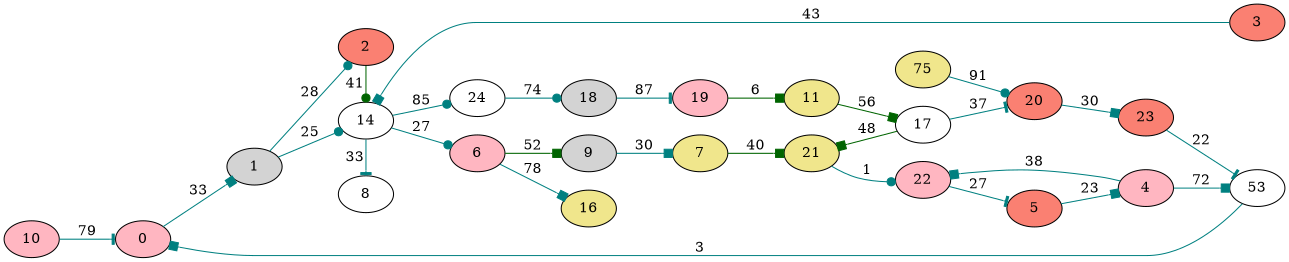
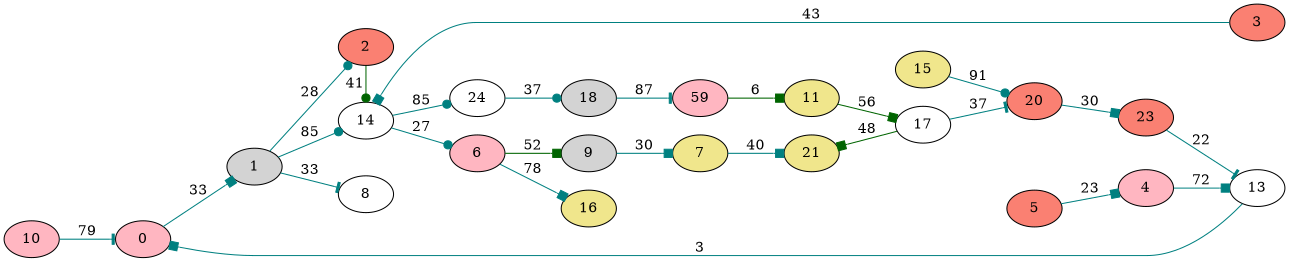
  digraph {
    rankdir=LR
    ranksep=equally
    node [fillcolor=lightpink style=filled]
    edge [arrowhead=box color=teal]
    0
    1 [fillcolor=lightgrey]
    14 [fillcolor=white]
    2 [fillcolor=salmon]
    8 [fillcolor=white]
    24 [fillcolor=white]
    6
    18 [fillcolor=lightgrey]
    9 [fillcolor=lightgrey]
    16 [fillcolor=khaki]
-   19
+   19 [label=59]
    7 [fillcolor=khaki]
    11 [fillcolor=khaki]
    21 [fillcolor=khaki]
    17 [fillcolor=white]
-   15 [fillcolor=khaki label=75]
-   22
+   15 [fillcolor=khaki]
    20 [fillcolor=salmon]
    5 [fillcolor=salmon]
    23 [fillcolor=salmon]
    4
-   13 [fillcolor=white label=53]
+   13 [fillcolor=white]
    3 [fillcolor=salmon]
    10
    subgraph sub_1 {
      rank=same
      0
    }
    subgraph sub_2 {
      rank=same
      1
    }
    subgraph sub_3 {
      rank=same
      14
      2
      8
    }
    subgraph sub_4 {
      rank=same
      24
      6
    }
    subgraph sub_5 {
      rank=same
      18
      9
      16
    }
    subgraph sub_6 {
      rank=same
      19
      7
    }
    subgraph sub_7 {
      rank=same
      11
      21
    }
    subgraph sub_8 {
      rank=same
      17
      15
-     22
    }
    subgraph sub_9 {
      rank=same
      20
      5
    }
    subgraph sub_10 {
      rank=same
      23
      4
    }
    subgraph sub_11 {
      rank=same
      13
      3
    }
    subgraph sub_12 {
      rank=same
    }
    subgraph sub_13 {
      rank=same
      10
    }
    subgraph sub_14 {
      rank=same
    }
    0 -> 1 [label=33]
-   1 -> 14 [arrowhead=dot label=25]
+   1 -> 14 [arrowhead=dot label=85]
    1 -> 2 [arrowhead=dot label=28]
-   14 -> 8 [arrowhead=tee label=33]
+   1 -> 8 [arrowhead=tee label=33]
    14 -> 24 [arrowhead=dot label=85]
    14 -> 6 [arrowhead=dot label=27]
    2 -> 14 [arrowhead=dot color=darkgreen label=41]
-   24 -> 18 [arrowhead=dot label=74]
+   24 -> 18 [arrowhead=dot label=37]
    6 -> 9 [color=darkgreen label=52]
    6 -> 16 [label=78]
    18 -> 19 [arrowhead=tee label=87]
    9 -> 7 [label=30]
    19 -> 11 [color=darkgreen label=6]
-   7 -> 21 [color=darkgreen label=40]
+   7 -> 21 [label=40]
    11 -> 17 [color=darkgreen label=56]
-   21 -> 22 [arrowhead=dot label=1]
    17 -> 21 [color=darkgreen label=48]
    17 -> 20 [arrowhead=tee label=37]
    15 -> 20 [arrowhead=dot label=91]
-   22 -> 5 [arrowhead=tee label=27]
    20 -> 23 [label=30]
    5 -> 4 [label=23]
    23 -> 13 [arrowhead=tee label=22]
-   4 -> 22 [label=38]
    4 -> 13 [label=72]
    13 -> 0 [label=3]
    3 -> 14 [label=43]
    10 -> 0 [arrowhead=tee label=79]
  }
